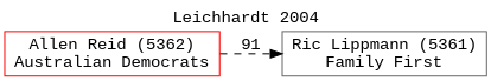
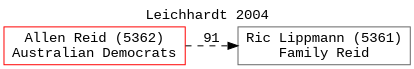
  digraph {
    label="Leichhardt 2004"
    labelloc=t
    mclimit=10
    rankdir=LR
    fontname="Liberation Mono"
    node [shape=box fontname="Liberation Mono"]
-   n1 [label="Ric Lippmann (5361)\nFamily First" color=gray40]
+   n1 [label="Ric Lippmann (5361)\nFamily Reid" color=gray40]
    n2 [label="Allen Reid (5362)\nAustralian Democrats" color=red]
    n2 -> n1 [label=91 style=dashed fontname="Liberation Mono"]
  }
